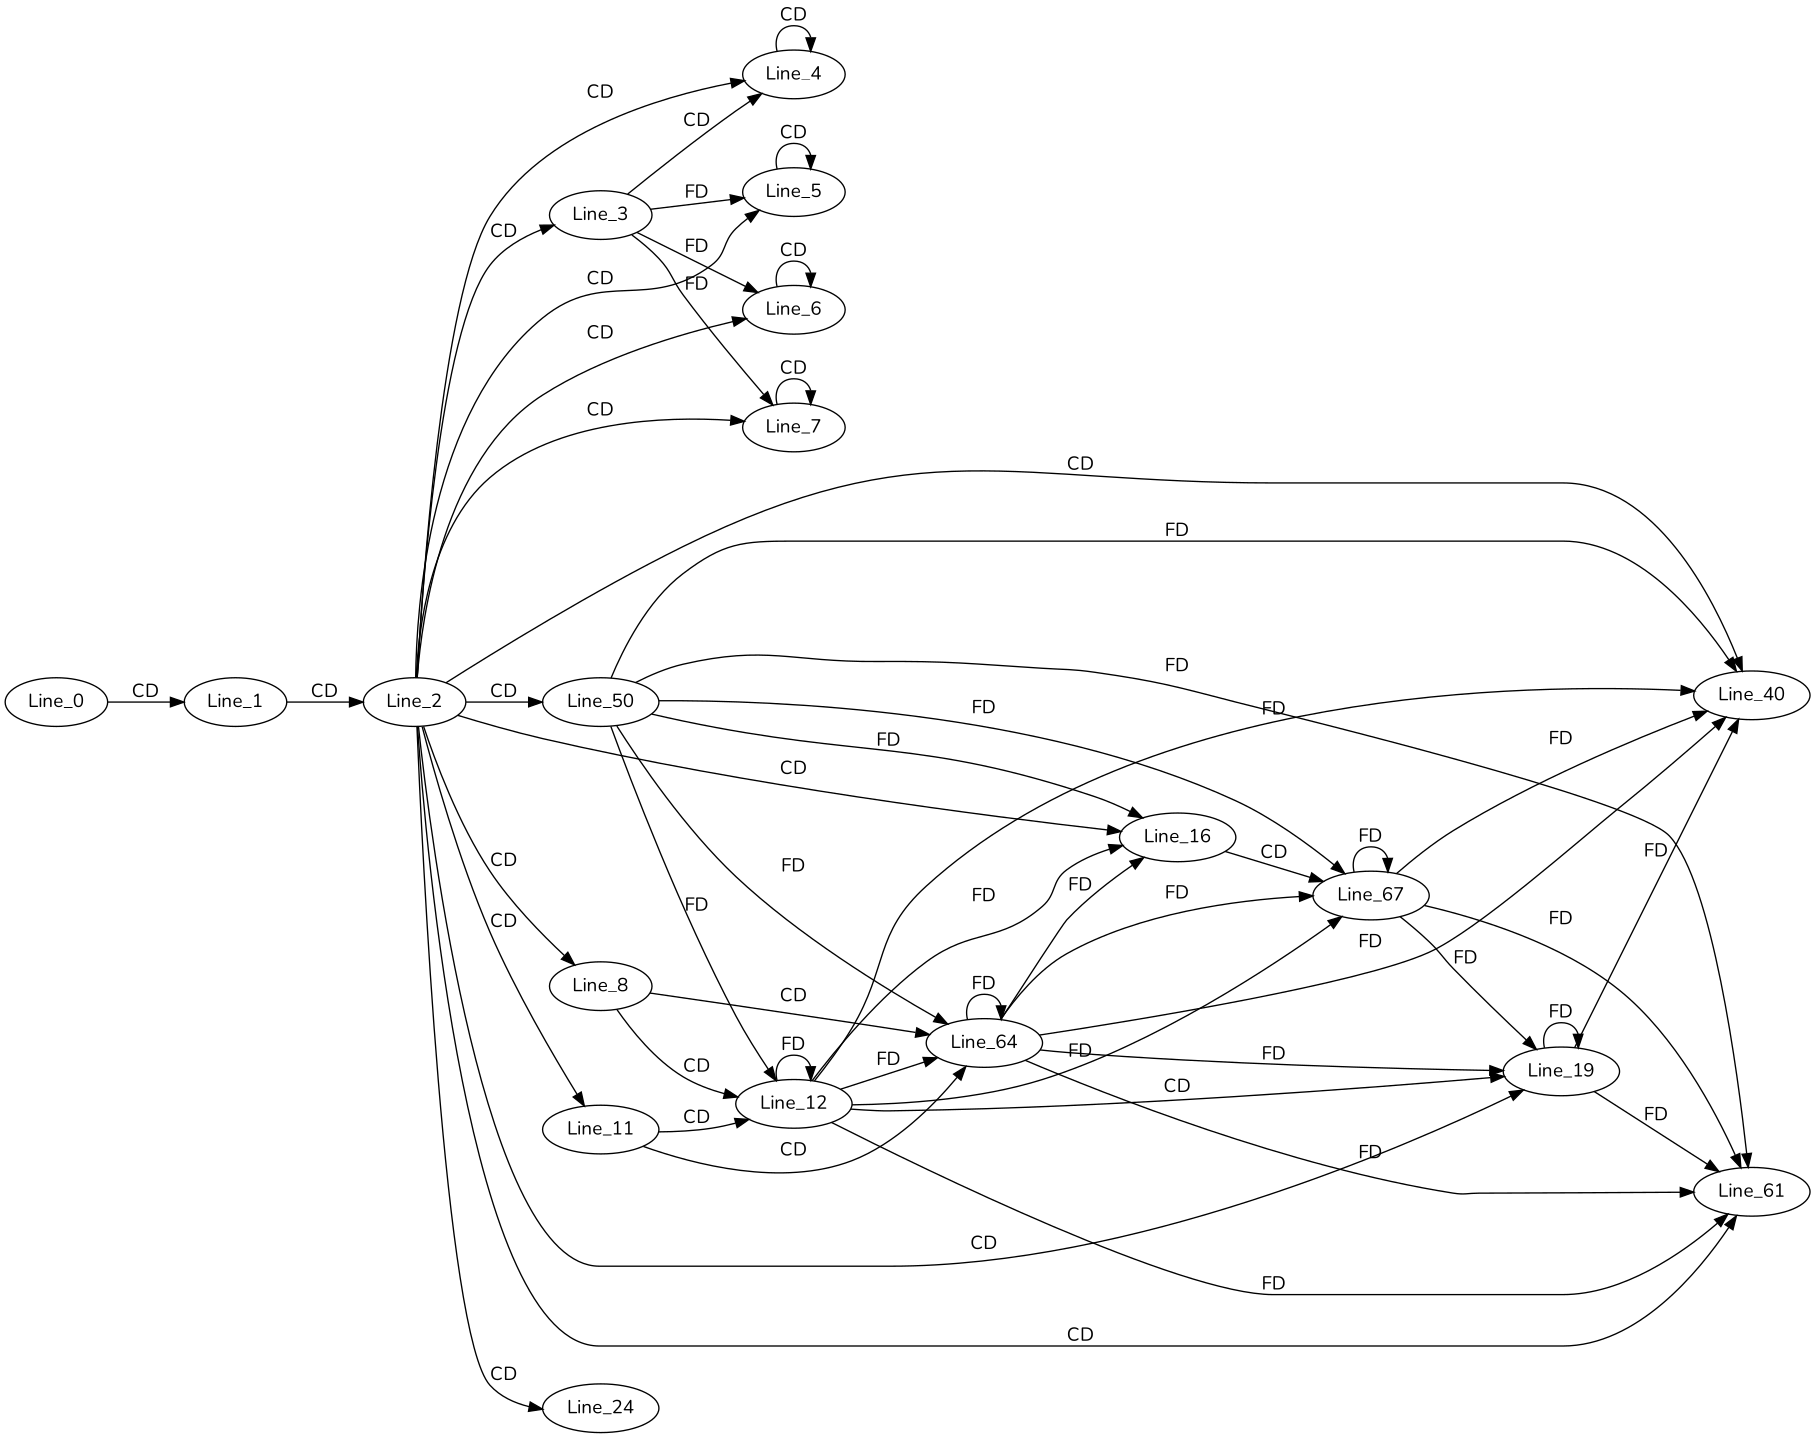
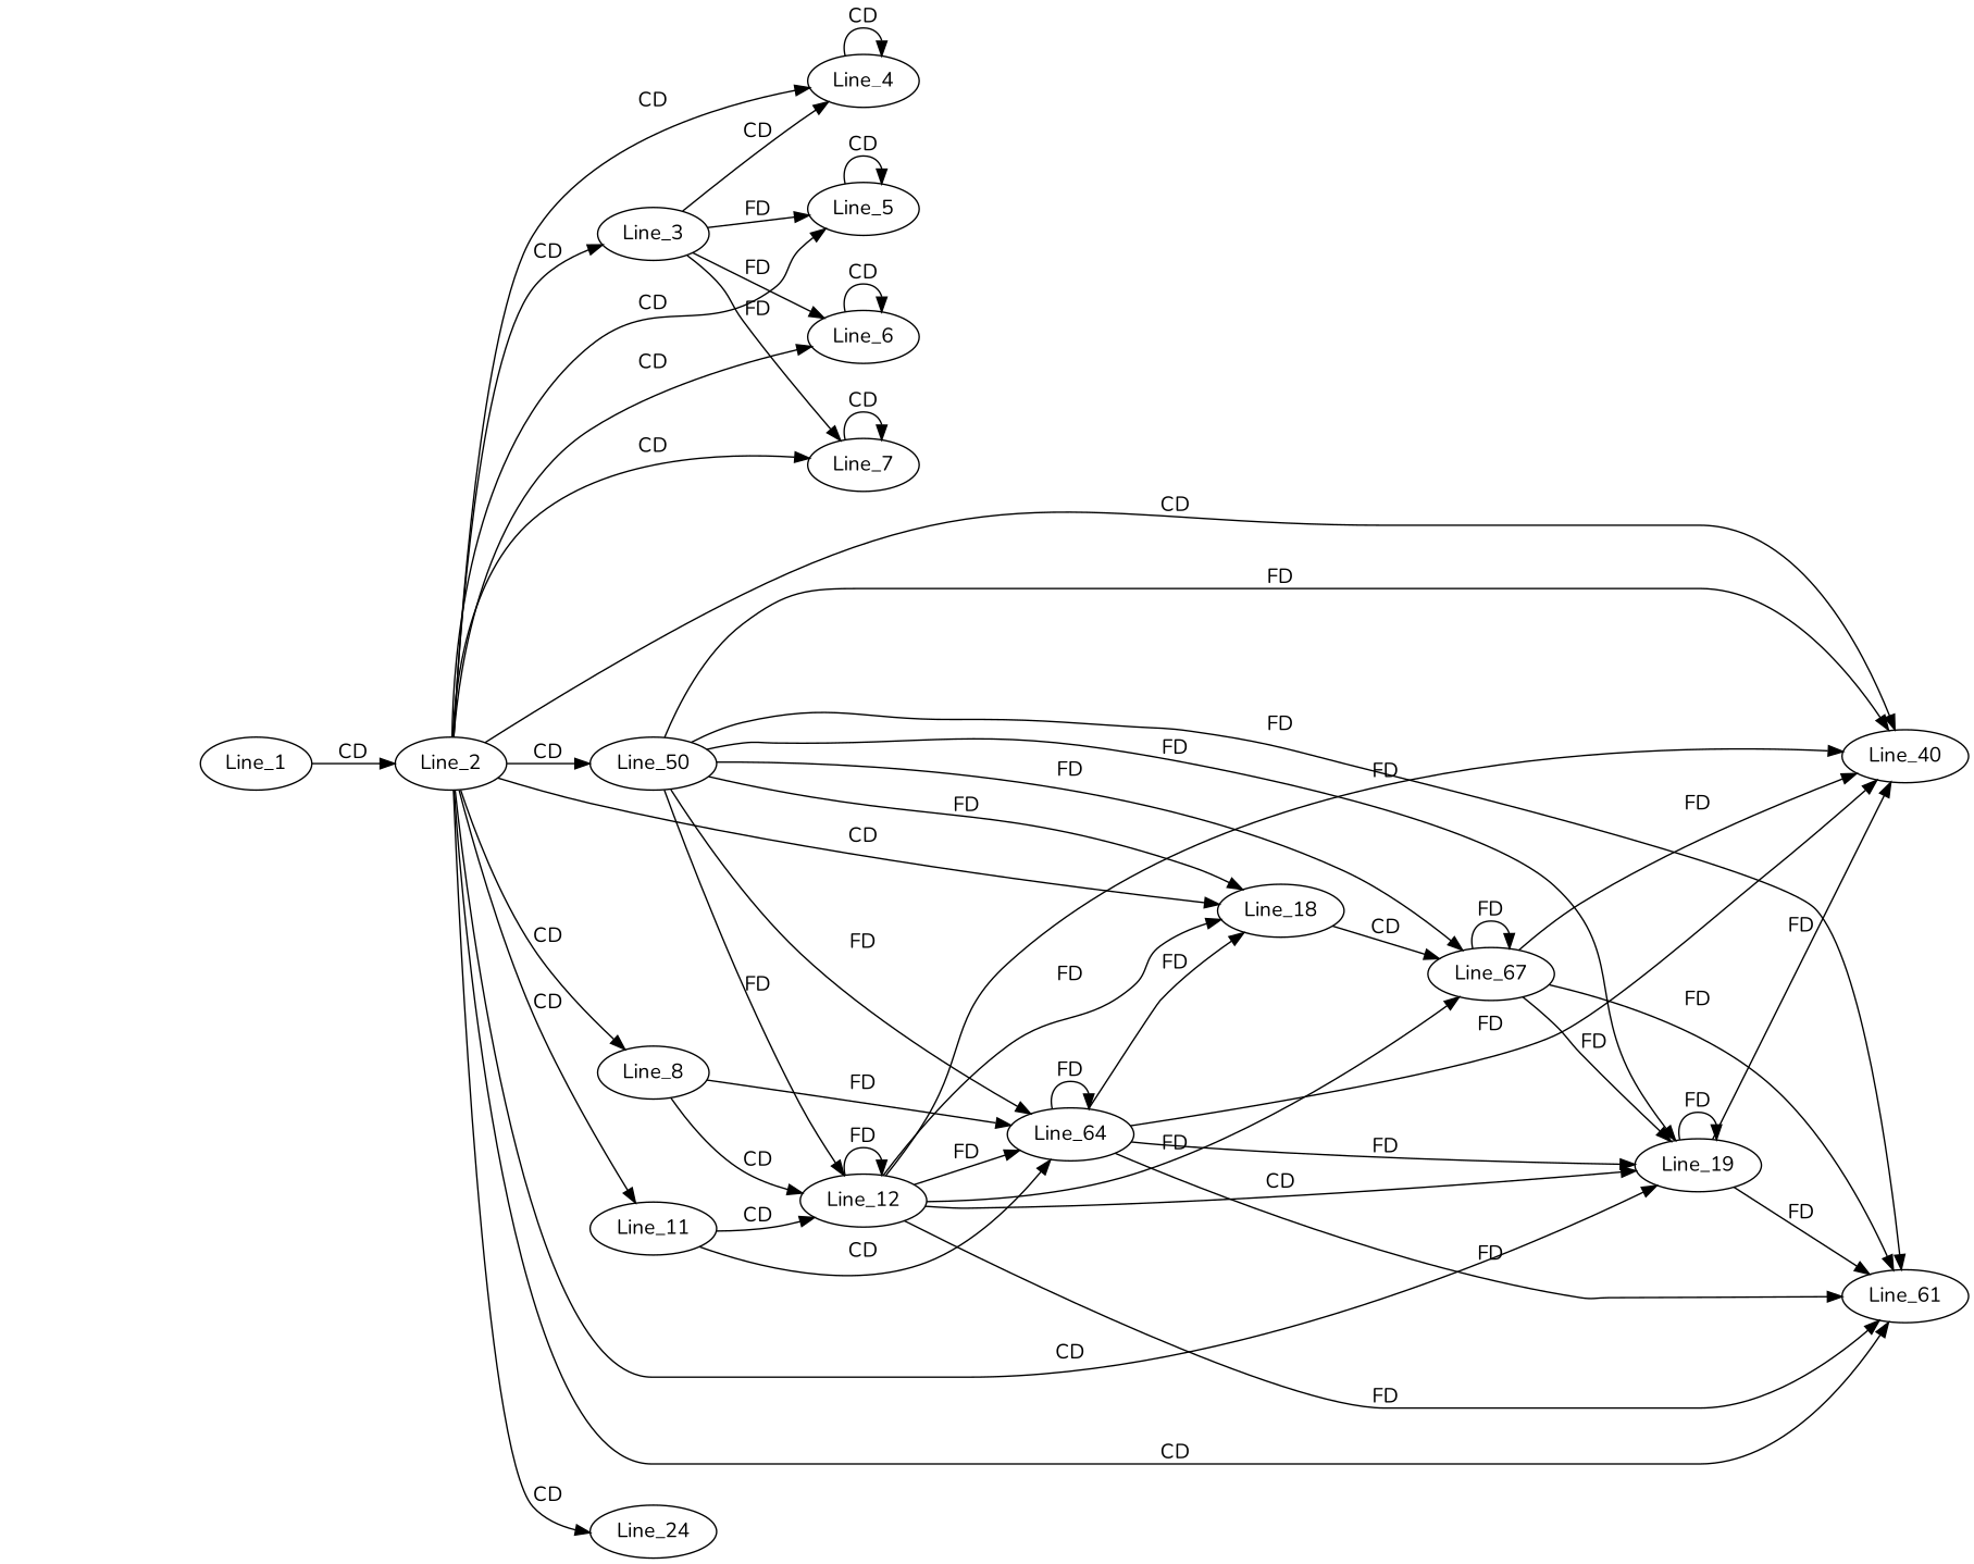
  digraph {
    fontname=Nunito
    rankdir=LR
    node [fontname=Nunito]
    edge [fontname=Nunito]
-   Line_0
    Line_1
    Line_2
    Line_3
    Line_4
    Line_5
    Line_6
    Line_7
    Line_8
    n10 [label=Line_50]
    Line_11
-   Line_16
+   Line_16 [label=Line_18]
    Line_19
    n14 [label=Line_40]
    n15 [label=Line_61]
    n16 [label=Line_24]
    Line_12
    n18 [label=Line_64]
    n19 [label=Line_67]
-   Line_0 -> Line_1 [label=CD]
    Line_1 -> Line_2 [label=CD]
    Line_2 -> Line_3 [label=CD]
    Line_2 -> Line_4 [label=CD]
    Line_2 -> Line_5 [label=CD]
    Line_2 -> Line_6 [label=CD]
    Line_2 -> Line_7 [label=CD]
    Line_2 -> Line_8 [label=CD]
    Line_2 -> n10 [label=CD]
    Line_2 -> Line_11 [label=CD]
    Line_2 -> Line_16 [label=CD]
    Line_2 -> Line_19 [label=CD]
    Line_2 -> n14 [label=CD]
    Line_2 -> n15 [label=CD]
    Line_2 -> n16 [label=CD]
    Line_3 -> Line_4 [label=CD]
    Line_3 -> Line_5 [label=FD]
    Line_3 -> Line_6 [label=FD]
    Line_3 -> Line_7 [label=FD]
    Line_4 -> Line_4 [label=CD]
    Line_5 -> Line_5 [label=CD]
    Line_6 -> Line_6 [label=CD]
    Line_7 -> Line_7 [label=CD]
    Line_8 -> Line_12 [label=CD]
-   Line_8 -> n18 [label=CD]
+   Line_8 -> n18 [label=FD]
    n10 -> Line_16 [label=FD]
+   n10 -> Line_19 [label=FD]
    n10 -> n14 [label=FD]
    n10 -> n15 [label=FD]
    n10 -> Line_12 [label=FD]
    n10 -> n18 [label=FD]
    n10 -> n19 [label=FD]
    Line_11 -> Line_12 [label=CD]
    Line_11 -> n18 [label=CD]
    Line_16 -> n19 [label=CD]
    Line_19 -> Line_19 [label=FD]
    Line_19 -> n14 [label=FD]
    Line_19 -> n15 [label=FD]
    Line_12 -> Line_16 [label=FD]
    Line_12 -> Line_19 [label=CD]
    Line_12 -> n14 [label=FD]
    Line_12 -> n15 [label=FD]
    Line_12 -> Line_12 [label=FD]
    Line_12 -> n18 [label=FD]
    Line_12 -> n19 [label=FD]
    n18 -> Line_16 [label=FD]
    n18 -> Line_19 [label=FD]
    n18 -> n14 [label=FD]
    n18 -> n15 [label=FD]
    n18 -> n18 [label=FD]
-   n18 -> n19 [label=FD]
    n19 -> Line_19 [label=FD]
    n19 -> n14 [label=FD]
    n19 -> n15 [label=FD]
    n19 -> n19 [label=FD]
  }
